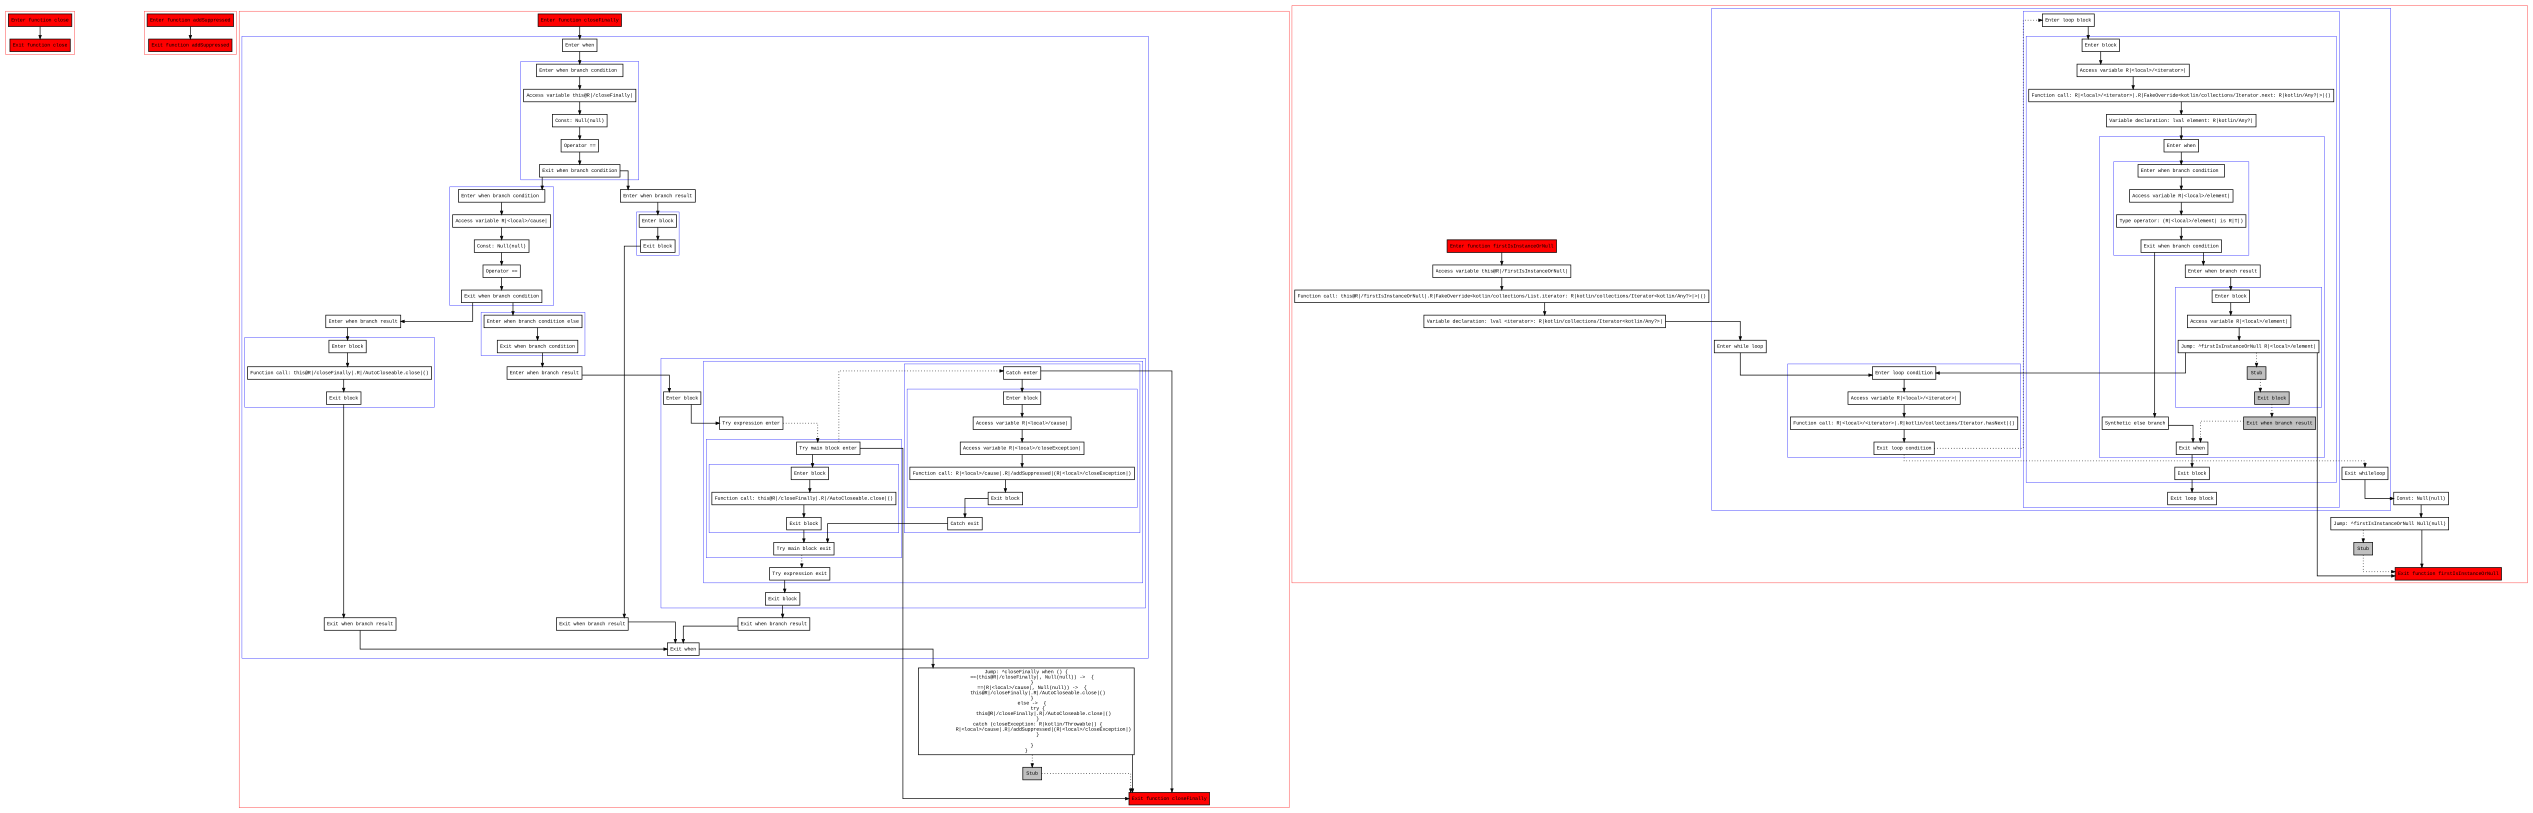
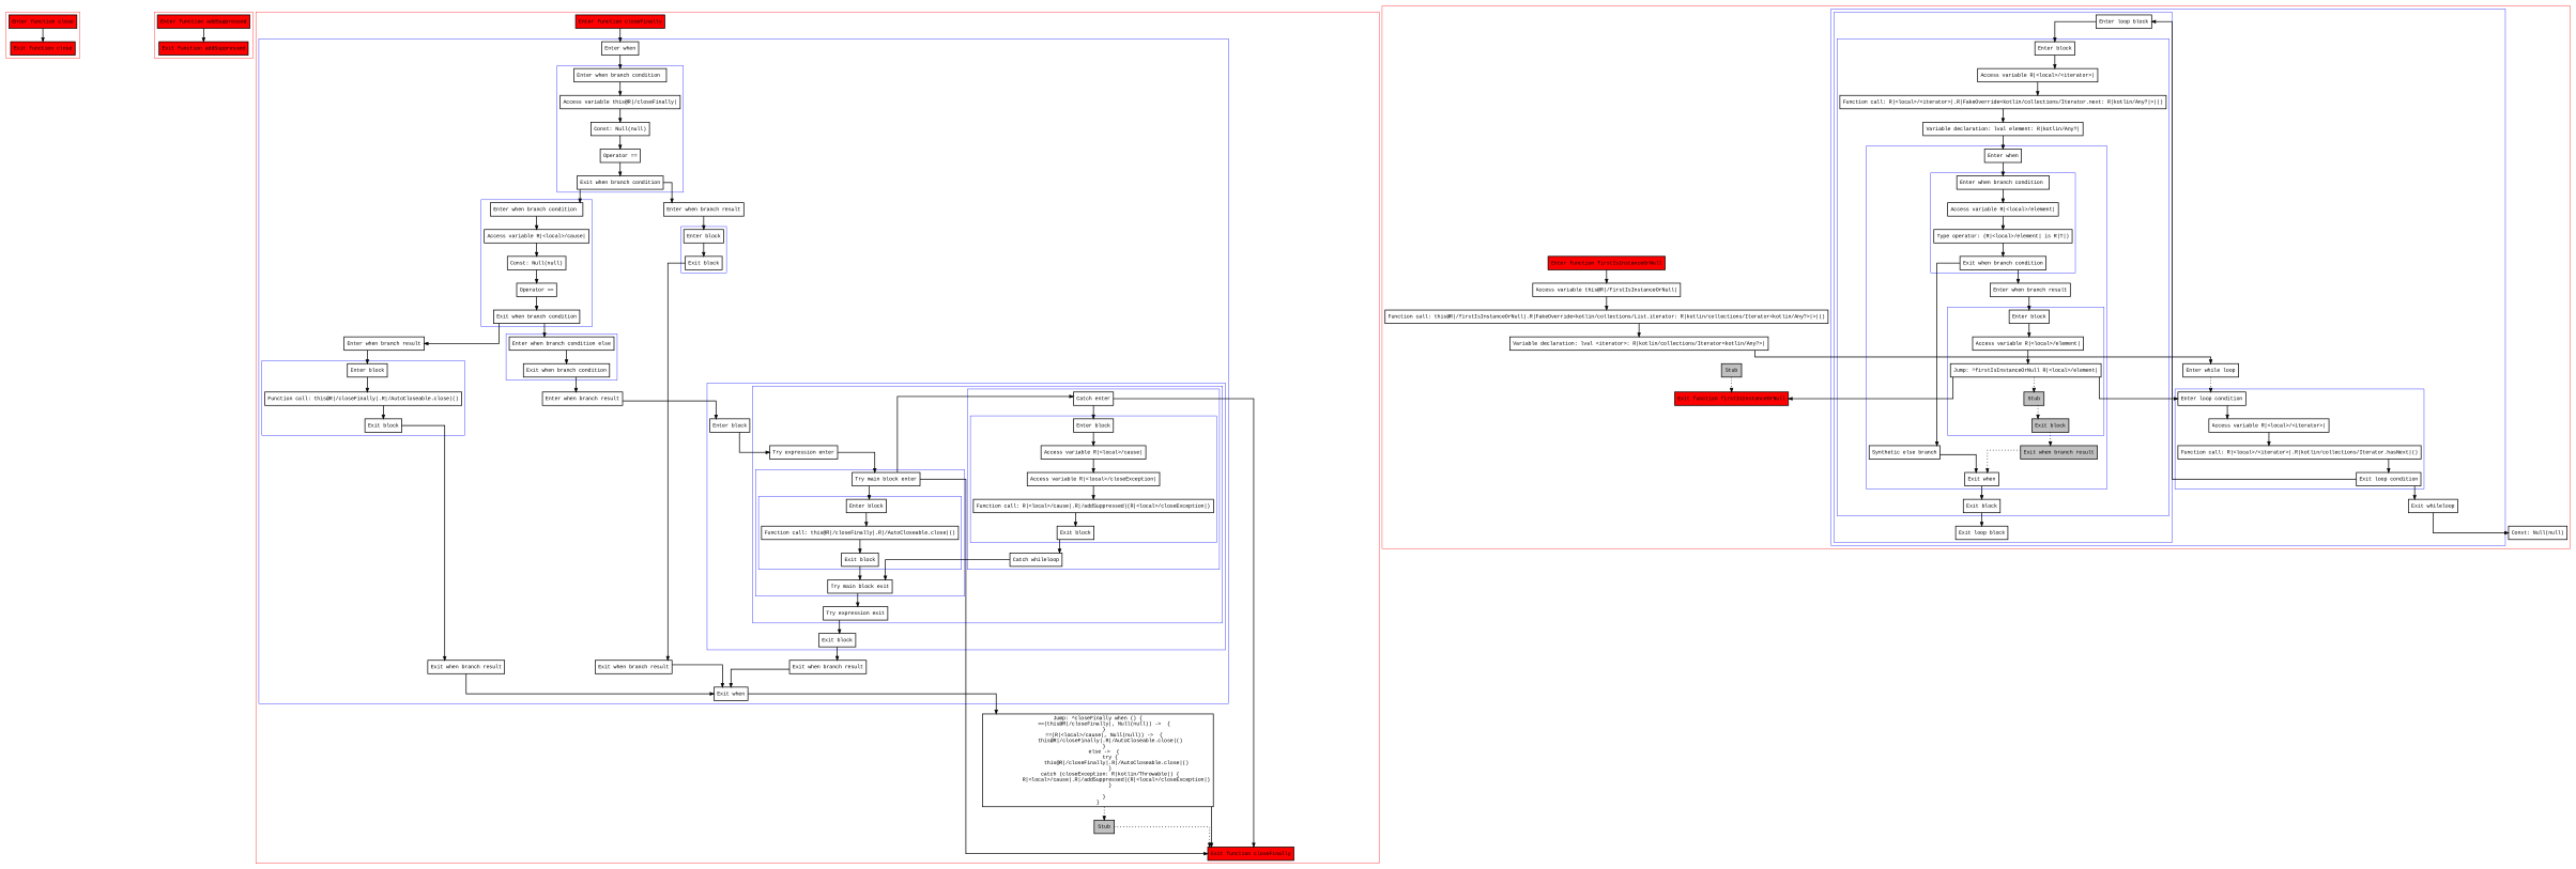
  digraph {
    fontname="Liberation Mono"
    nodesep=3
    splines=ortho
    node [fontname="Liberation Mono" penwidth=2 shape=box]
    edge [fontname="Liberation Mono" penwidth=2]
    n1 [fillcolor=red label="Enter function close" style=filled]
    n2 [fillcolor=red label="Exit function close" style=filled]
    n3 [fillcolor=red label="Enter function addSuppressed" style=filled]
    n4 [fillcolor=red label="Exit function addSuppressed" style=filled]
    n5 [label="Enter when branch condition "]
    n6 [label="Access variable this@R|/closeFinally|"]
    n7 [label="Const: Null(null)"]
    n8 [label="Operator =="]
    n9 [label="Exit when branch condition"]
    n10 [label="Enter when branch condition "]
    n11 [label="Access variable R|<local>/cause|"]
    n12 [label="Const: Null(null)"]
    n13 [label="Operator =="]
    n14 [label="Exit when branch condition"]
    n15 [label="Enter when branch condition else"]
    n16 [label="Exit when branch condition"]
    n17 [label="Enter block"]
    n18 [label="Function call: this@R|/closeFinally|.R|/AutoCloseable.close|()"]
    n19 [label="Exit block"]
    n20 [label="Try main block enter"]
    n21 [label="Try main block exit"]
    n22 [label="Enter block"]
    n23 [label="Access variable R|<local>/cause|"]
    n24 [label="Access variable R|<local>/closeException|"]
    n25 [label="Function call: R|<local>/cause|.R|/addSuppressed|(R|<local>/closeException|)"]
    n26 [label="Exit block"]
    n27 [label="Catch enter"]
-   n28 [label="Catch exit"]
+   n28 [label="Catch whileloop"]
    n29 [label="Try expression enter"]
    n30 [label="Try expression exit"]
    n31 [label="Enter block"]
    n32 [label="Exit block"]
    n33 [label="Enter block"]
    n34 [label="Function call: this@R|/closeFinally|.R|/AutoCloseable.close|()"]
    n35 [label="Exit block"]
    n36 [label="Enter block"]
    n37 [label="Exit block"]
    n38 [label="Enter when"]
    n39 [label="Enter when branch result"]
    n40 [label="Exit when branch result"]
    n41 [label="Enter when branch result"]
    n42 [label="Exit when branch result"]
    n43 [label="Enter when branch result"]
    n44 [label="Exit when branch result"]
    n45 [label="Exit when"]
    n46 [fillcolor=red label="Enter function closeFinally" style=filled]
    n47 [label="Jump: ^closeFinally when () {\n    ==(this@R|/closeFinally|, Null(null)) ->  {\n    }\n    ==(R|<local>/cause|, Null(null)) ->  {\n        this@R|/closeFinally|.R|/AutoCloseable.close|()\n    }\n    else ->  {\n        try {\n            this@R|/closeFinally|.R|/AutoCloseable.close|()\n        }\n        catch (closeException: R|kotlin/Throwable|) {\n            R|<local>/cause|.R|/addSuppressed|(R|<local>/closeException|)\n        }\n\n    }\n}\n"]
    n48 [fillcolor=gray label=Stub style=filled]
    n49 [fillcolor=red label="Exit function closeFinally" style=filled]
    n50 [label="Enter loop condition"]
    n51 [label="Access variable R|<local>/<iterator>|"]
    n52 [label="Function call: R|<local>/<iterator>|.R|kotlin/collections/Iterator.hasNext|()"]
    n53 [label="Exit loop condition"]
    n54 [label="Enter when branch condition "]
    n55 [label="Access variable R|<local>/element|"]
    n56 [label="Type operator: (R|<local>/element| is R|T|)"]
    n57 [label="Exit when branch condition"]
    n58 [label="Enter block"]
    n59 [label="Access variable R|<local>/element|"]
    n60 [label="Jump: ^firstIsInstanceOrNull R|<local>/element|"]
    n61 [fillcolor=gray label=Stub style=filled]
    n62 [fillcolor=gray label="Exit block" style=filled]
    n63 [label="Enter when"]
    n64 [label="Synthetic else branch"]
    n65 [label="Enter when branch result"]
    n66 [fillcolor=gray label="Exit when branch result" style=filled]
    n67 [label="Exit when"]
    n68 [label="Enter block"]
    n69 [label="Access variable R|<local>/<iterator>|"]
    n70 [label="Function call: R|<local>/<iterator>|.R|FakeOverride<kotlin/collections/Iterator.next: R|kotlin/Any?|>|()"]
    n71 [label="Variable declaration: lval element: R|kotlin/Any?|"]
    n72 [label="Exit block"]
    n73 [label="Enter loop block"]
    n74 [label="Exit loop block"]
    n75 [label="Enter while loop"]
    n76 [label="Exit whileloop"]
    n77 [fillcolor=red label="Enter function firstIsInstanceOrNull" style=filled]
    n78 [label="Access variable this@R|/firstIsInstanceOrNull|"]
    n79 [label="Function call: this@R|/firstIsInstanceOrNull|.R|FakeOverride<kotlin/collections/List.iterator: R|kotlin/collections/Iterator<kotlin/Any?>|>|()"]
    n80 [label="Variable declaration: lval <iterator>: R|kotlin/collections/Iterator<kotlin/Any?>|"]
    n81 [label="Const: Null(null)"]
-   n82 [label="Jump: ^firstIsInstanceOrNull Null(null)"]
    n83 [fillcolor=gray label=Stub style=filled]
    n84 [fillcolor=red label="Exit function firstIsInstanceOrNull" style=filled]
    subgraph cluster_1 {
      color=red
      n1
      n2
    }
    subgraph cluster_2 {
      color=red
      n3
      n4
    }
    subgraph cluster_3 {
      color=red
      n46
      n47
      n48
      n49
      subgraph cluster_4 {
        color=blue
        n38
        n39
        n40
        n41
        n42
        n43
        n44
        n45
        subgraph cluster_5 {
          color=blue
          n5
          n6
          n7
          n8
          n9
        }
        subgraph cluster_6 {
          color=blue
          n10
          n11
          n12
          n13
          n14
        }
        subgraph cluster_7 {
          color=blue
          n15
          n16
        }
        subgraph cluster_8 {
          color=blue
          n31
          n32
          subgraph cluster_9 {
            color=blue
            n29
            n30
            subgraph cluster_10 {
              color=blue
              n20
              n21
              subgraph cluster_11 {
                color=blue
                n17
                n18
                n19
              }
            }
            subgraph cluster_12 {
              color=blue
              n27
              n28
              subgraph cluster_13 {
                color=blue
                n22
                n23
                n24
                n25
                n26
              }
            }
          }
        }
        subgraph cluster_14 {
          color=blue
          n33
          n34
          n35
        }
        subgraph cluster_15 {
          color=blue
          n36
          n37
        }
      }
    }
    subgraph cluster_16 {
      color=red
      n77
      n78
      n79
      n80
      n81
-     n82
      n83
      n84
      subgraph cluster_17 {
        color=blue
        n75
        n76
        subgraph cluster_18 {
          color=blue
          n50
          n51
          n52
          n53
        }
        subgraph cluster_19 {
          color=blue
          n73
          n74
          subgraph cluster_20 {
            color=blue
            n68
            n69
            n70
            n71
            n72
            subgraph cluster_21 {
              color=blue
              n63
              n64
              n65
              n66
              n67
              subgraph cluster_22 {
                color=blue
                n54
                n55
                n56
                n57
              }
              subgraph cluster_23 {
                color=blue
                n58
                n59
                n60
                n61
                n62
              }
            }
          }
        }
      }
    }
    n1 -> n2
    n3 -> n4
    n5 -> n6
    n6 -> n7
    n7 -> n8
    n8 -> n9
    n9 -> n10
    n9 -> n43
    n10 -> n11
    n11 -> n12
    n12 -> n13
    n13 -> n14
    n14 -> n15
    n14 -> n41
    n15 -> n16
    n16 -> n39
    n17 -> n18
    n18 -> n19
    n19 -> n21
    n20 -> n17
-   n20 -> n27 [style=dotted]
+   n20 -> n27
    n20 -> n49
-   n21 -> n30 [style=dotted]
+   n21 -> n30
    n22 -> n23
    n23 -> n24
    n24 -> n25
    n25 -> n26
    n26 -> n28
    n27 -> n22
    n27 -> n49
    n28 -> n21
-   n29 -> n20 [style=dotted]
+   n29 -> n20
    n30 -> n32
    n31 -> n29
    n32 -> n40
    n33 -> n34
    n34 -> n35
    n35 -> n42
    n36 -> n37
    n37 -> n44
    n38 -> n5
    n39 -> n31
    n40 -> n45
    n41 -> n33
    n42 -> n45
    n43 -> n36
    n44 -> n45
    n45 -> n47
    n46 -> n38
    n47 -> n48 [style=dotted]
    n47 -> n49
    n48 -> n49 [style=dotted]
    n50 -> n51
    n51 -> n52
    n52 -> n53
-   n53 -> n73 [style=dotted]
-   n53 -> n76 [style=dotted]
+   n53 -> n73
+   n53 -> n76
    n54 -> n55
    n55 -> n56
    n56 -> n57
    n57 -> n64
    n57 -> n65
    n58 -> n59
    n59 -> n60
    n60 -> n50
    n60 -> n61 [style=dotted]
    n60 -> n84
    n61 -> n62 [style=dotted]
    n62 -> n66 [style=dotted]
    n63 -> n54
    n64 -> n67
    n65 -> n58
    n66 -> n67 [style=dotted]
    n67 -> n72
    n68 -> n69
    n69 -> n70
    n70 -> n71
    n71 -> n63
    n72 -> n74
    n73 -> n68
-   n75 -> n50
+   n75 -> n50 [style=dotted]
    n76 -> n81
    n77 -> n78
    n78 -> n79
    n79 -> n80
    n80 -> n75
-   n81 -> n82
-   n82 -> n83 [style=dotted]
-   n82 -> n84
    n83 -> n84 [style=dotted]
  }
